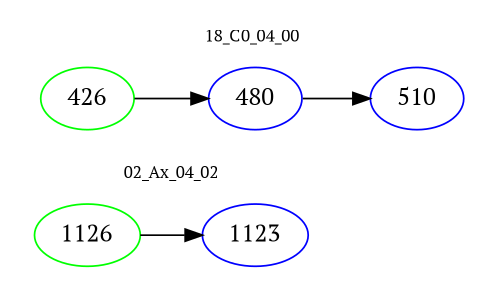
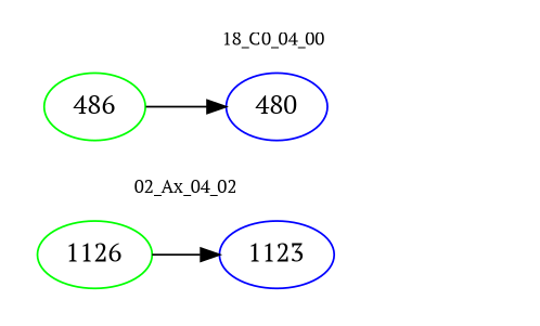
  digraph {
    fontname="PT Serif"
    rankdir=LR
    node [color=blue fontname="PT Serif"]
    edge [color=black fontname="PT Serif"]
    n1 [color=green label=1126]
    n2 [label=1123]
-   n3 [color=green label=426]
+   n3 [color=green label=486]
    n4 [label=480]
-   n5 [label=510]
    subgraph cluster_1 {
      color=white
      fontsize=10
      label="02_Ax_04_02"
      n1
      n2
    }
    subgraph cluster_2 {
      color=white
      fontsize=10
      label="18_C0_04_00"
      n3
      n4
-     n5
    }
    n1 -> n2
    n3 -> n4
-   n4 -> n5
  }
